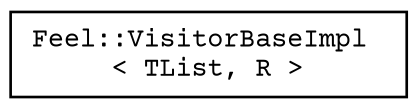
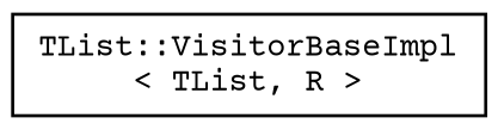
  digraph {
    rankdir=LR
    fontname="Courier Prime"
-   n1 [color=black fillcolor=white fontname="Courier Prime" fontsize=10 height=0.2 label="Feel::VisitorBaseImpl\l\< TList, R \>" shape=record style=filled width=0.4]
+   n1 [color=black fillcolor=white fontname="Courier Prime" fontsize=10 height=0.2 label="TList::VisitorBaseImpl\l\< TList, R \>" shape=record style=filled width=0.4]
  }
